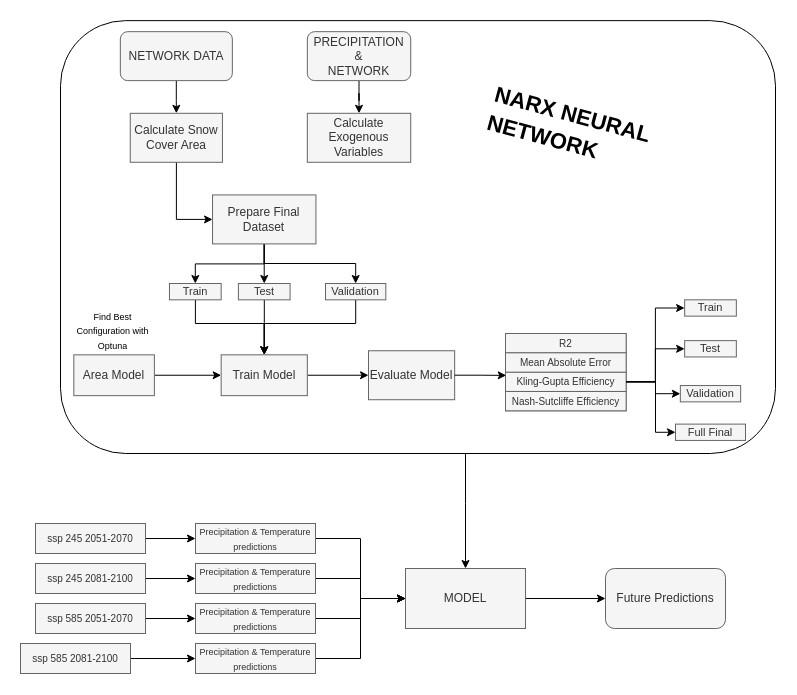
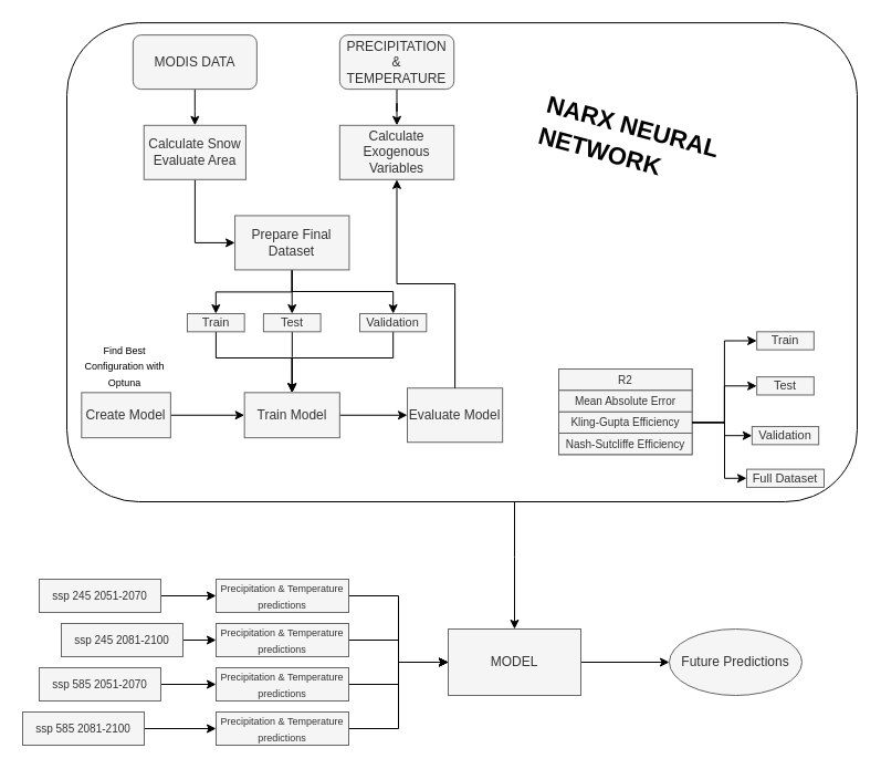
  <mxCell id="0" />
  <mxCell id="1" parent="0" />
  <mxCell id="2" style="edgeStyle=orthogonalEdgeStyle;rounded=0;orthogonalLoop=1;jettySize=auto;html=1;entryX=0;entryY=0.5;entryDx=0;entryDy=0;" parent="1" source="3" target="20" edge="1"><mxGeometry relative="1" as="geometry" /></mxCell>
  <mxCell id="3" value="MODEL" style="whiteSpace=wrap;html=1;fillColor=#f5f5f5;fontColor=#333333;strokeColor=#666666;" parent="1" vertex="1"><mxGeometry x="405" y="568" width="120" height="60" as="geometry" /></mxCell>
  <mxCell id="4" style="edgeStyle=orthogonalEdgeStyle;rounded=0;orthogonalLoop=1;jettySize=auto;html=1;entryX=0;entryY=0.5;entryDx=0;entryDy=0;" parent="1" source="5" target="3" edge="1"><mxGeometry relative="1" as="geometry" /></mxCell>
  <mxCell id="5" value="&lt;font style=&quot;font-size: 9px;&quot;&gt;Precipitation &amp;amp; Temperature predictions&lt;/font&gt;" style="whiteSpace=wrap;html=1;fillColor=#f5f5f5;fontColor=#333333;strokeColor=#666666;" parent="1" vertex="1"><mxGeometry x="195" y="523" width="120" height="30" as="geometry" /></mxCell>
  <mxCell id="6" style="edgeStyle=orthogonalEdgeStyle;rounded=0;orthogonalLoop=1;jettySize=auto;html=1;entryX=0;entryY=0.5;entryDx=0;entryDy=0;" parent="1" source="7" target="3" edge="1"><mxGeometry relative="1" as="geometry" /></mxCell>
  <mxCell id="7" value="&lt;font style=&quot;font-size: 9px;&quot;&gt;Precipitation &amp;amp; Temperature predictions&lt;/font&gt;" style="whiteSpace=wrap;html=1;fillColor=#f5f5f5;fontColor=#333333;strokeColor=#666666;" parent="1" vertex="1"><mxGeometry x="195" y="563" width="120" height="30" as="geometry" /></mxCell>
  <mxCell id="8" style="edgeStyle=orthogonalEdgeStyle;rounded=0;orthogonalLoop=1;jettySize=auto;html=1;entryX=0;entryY=0.5;entryDx=0;entryDy=0;" parent="1" source="9" target="3" edge="1"><mxGeometry relative="1" as="geometry" /></mxCell>
  <mxCell id="9" value="&lt;font style=&quot;font-size: 9px;&quot;&gt;Precipitation &amp;amp; Temperature predictions&lt;/font&gt;" style="whiteSpace=wrap;html=1;fillColor=#f5f5f5;fontColor=#333333;strokeColor=#666666;" parent="1" vertex="1"><mxGeometry x="195" y="603" width="120" height="30" as="geometry" /></mxCell>
  <mxCell id="10" style="edgeStyle=orthogonalEdgeStyle;rounded=0;orthogonalLoop=1;jettySize=auto;html=1;entryX=0;entryY=0.5;entryDx=0;entryDy=0;" parent="1" source="11" target="3" edge="1"><mxGeometry relative="1" as="geometry" /></mxCell>
  <mxCell id="11" value="&lt;font style=&quot;font-size: 9px;&quot;&gt;Precipitation &amp;amp; Temperature predictions&lt;/font&gt;" style="whiteSpace=wrap;html=1;fillColor=#f5f5f5;fontColor=#333333;strokeColor=#666666;" parent="1" vertex="1"><mxGeometry x="195" y="643" width="120" height="30" as="geometry" /></mxCell>
  <mxCell id="12" style="edgeStyle=orthogonalEdgeStyle;rounded=0;orthogonalLoop=1;jettySize=auto;html=1;entryX=0;entryY=0.5;entryDx=0;entryDy=0;" parent="1" source="17" target="11" edge="1"><mxGeometry relative="1" as="geometry" /></mxCell>
  <mxCell id="13" style="edgeStyle=orthogonalEdgeStyle;rounded=0;orthogonalLoop=1;jettySize=auto;html=1;entryX=0;entryY=0.5;entryDx=0;entryDy=0;" parent="1" source="16" target="9" edge="1"><mxGeometry relative="1" as="geometry" /></mxCell>
  <mxCell id="14" style="edgeStyle=orthogonalEdgeStyle;rounded=0;orthogonalLoop=1;jettySize=auto;html=1;entryX=0;entryY=0.5;entryDx=0;entryDy=0;" parent="1" source="19" target="7" edge="1"><mxGeometry relative="1" as="geometry" /></mxCell>
  <mxCell id="15" style="edgeStyle=orthogonalEdgeStyle;rounded=0;orthogonalLoop=1;jettySize=auto;html=1;entryX=0;entryY=0.5;entryDx=0;entryDy=0;" parent="1" source="18" target="5" edge="1"><mxGeometry relative="1" as="geometry" /></mxCell>
  <mxCell id="16" value="&lt;font style=&quot;font-size: 10px;&quot;&gt;ssp 585 2051-2070&lt;/font&gt;" style="rounded=0;whiteSpace=wrap;html=1;container=0;fillColor=#f5f5f5;fontColor=#333333;strokeColor=#666666;" parent="1" vertex="1"><mxGeometry x="35" y="603" width="110" height="30" as="geometry" /></mxCell>
  <mxCell id="17" value="&lt;font style=&quot;font-size: 10px;&quot;&gt;ssp 585 2081-2100&lt;/font&gt;" style="rounded=0;whiteSpace=wrap;html=1;container=0;fillColor=#f5f5f5;fontColor=#333333;strokeColor=#666666;" parent="1" vertex="1"><mxGeometry x="20" y="643" width="110" height="30" as="geometry" /></mxCell>
  <mxCell id="18" value="&lt;font style=&quot;font-size: 10px;&quot;&gt;ssp 245 2051-2070&lt;/font&gt;" style="rounded=0;whiteSpace=wrap;html=1;container=0;fillColor=#f5f5f5;fontColor=#333333;strokeColor=#666666;" parent="1" vertex="1"><mxGeometry x="35" y="523" width="110" height="30" as="geometry" /></mxCell>
- <mxCell id="19" value="&lt;font style=&quot;font-size: 10px;&quot;&gt;ssp 245 2081-2100&lt;/font&gt;" style="rounded=0;whiteSpace=wrap;html=1;container=0;fillColor=#f5f5f5;fontColor=#333333;strokeColor=#666666;" parent="1" vertex="1"><mxGeometry x="35" y="563" width="110" height="30" as="geometry" /></mxCell>
- <mxCell id="20" value="Future Predictions" style="rounded=1;whiteSpace=wrap;html=1;fillColor=#f5f5f5;fontColor=#333333;strokeColor=#666666;" parent="1" vertex="1"><mxGeometry x="605" y="568" width="120" height="60" as="geometry" /></mxCell>
+ <mxCell id="19" value="&lt;font style=&quot;font-size: 10px;&quot;&gt;ssp 245 2081-2100&lt;/font&gt;" style="rounded=0;whiteSpace=wrap;html=1;container=0;fillColor=#f5f5f5;fontColor=#333333;strokeColor=#666666;" parent="1" vertex="1"><mxGeometry x="55" y="563" width="110" height="30" as="geometry" /></mxCell>
+ <mxCell id="20" value="Future Predictions" style="ellipse;whiteSpace=wrap;html=1;fillColor=#f5f5f5;fontColor=#333333;strokeColor=#666666;" parent="1" vertex="1"><mxGeometry x="605" y="568" width="120" height="60" as="geometry" /></mxCell>
  <mxCell id="21" style="edgeStyle=orthogonalEdgeStyle;rounded=0;orthogonalLoop=1;jettySize=auto;html=1;entryX=0.5;entryY=0;entryDx=0;entryDy=0;" parent="1" source="22" target="26" edge="1"><mxGeometry relative="1" as="geometry" /></mxCell>
- <mxCell id="22" value="NETWORK DATA" style="rounded=1;whiteSpace=wrap;html=1;fillColor=#f5f5f5;fontColor=#333333;strokeColor=#666666;" parent="1" vertex="1"><mxGeometry x="119.841" y="31.163" width="112.018" height="48.98" as="geometry" /></mxCell>
+ <mxCell id="22" value="MODIS DATA" style="rounded=1;whiteSpace=wrap;html=1;fillColor=#f5f5f5;fontColor=#333333;strokeColor=#666666;" parent="1" vertex="1"><mxGeometry x="119.841" y="31.163" width="112.018" height="48.98" as="geometry" /></mxCell>
  <mxCell id="23" style="edgeStyle=orthogonalEdgeStyle;rounded=0;orthogonalLoop=1;jettySize=auto;html=1;entryX=0.5;entryY=0;entryDx=0;entryDy=0;" parent="1" source="24" target="27" edge="1"><mxGeometry relative="1" as="geometry" /></mxCell>
- <mxCell id="24" value="PRECIPITATION&lt;div&gt;&amp;amp;&lt;/div&gt;&lt;div&gt;NETWORK&lt;/div&gt;" style="rounded=1;whiteSpace=wrap;html=1;fillColor=#f5f5f5;fontColor=#333333;strokeColor=#666666;" parent="1" vertex="1"><mxGeometry x="306.826" y="31.163" width="103.401" height="48.98" as="geometry" /></mxCell>
+ <mxCell id="24" value="PRECIPITATION&lt;div&gt;&amp;amp;&lt;/div&gt;&lt;div&gt;TEMPERATURE&lt;/div&gt;" style="rounded=1;whiteSpace=wrap;html=1;fillColor=#f5f5f5;fontColor=#333333;strokeColor=#666666;" parent="1" vertex="1"><mxGeometry x="306.826" y="31.163" width="103.401" height="48.98" as="geometry" /></mxCell>
  <mxCell id="25" style="edgeStyle=orthogonalEdgeStyle;rounded=0;orthogonalLoop=1;jettySize=auto;html=1;entryX=0;entryY=0.5;entryDx=0;entryDy=0;" parent="1" source="26" target="31" edge="1"><mxGeometry relative="1" as="geometry" /></mxCell>
- <mxCell id="26" value="Calculate Snow Cover Area" style="rounded=0;whiteSpace=wrap;html=1;fillColor=#f5f5f5;fontColor=#333333;strokeColor=#666666;" parent="1" vertex="1"><mxGeometry x="129.751" y="112.796" width="92.2" height="48.98" as="geometry" /></mxCell>
+ <mxCell id="26" value="Calculate Snow Evaluate Area" style="rounded=0;whiteSpace=wrap;html=1;fillColor=#f5f5f5;fontColor=#333333;strokeColor=#666666;" parent="1" vertex="1"><mxGeometry x="129.751" y="112.796" width="92.2" height="48.98" as="geometry" /></mxCell>
  <mxCell id="27" value="Calculate Exogenous Variables" style="rounded=0;whiteSpace=wrap;html=1;fillColor=#f5f5f5;fontColor=#333333;strokeColor=#666666;" parent="1" vertex="1"><mxGeometry x="306.826" y="112.796" width="103.401" height="48.98" as="geometry" /></mxCell>
  <mxCell id="28" style="edgeStyle=orthogonalEdgeStyle;rounded=0;orthogonalLoop=1;jettySize=auto;html=1;entryX=0.5;entryY=0;entryDx=0;entryDy=0;" edge="1" parent="1" source="31" target="45"><mxGeometry relative="1" as="geometry" /></mxCell>
  <mxCell id="29" style="edgeStyle=orthogonalEdgeStyle;rounded=0;orthogonalLoop=1;jettySize=auto;html=1;entryX=0.5;entryY=0;entryDx=0;entryDy=0;" edge="1" parent="1" source="31" target="47"><mxGeometry relative="1" as="geometry" /></mxCell>
  <mxCell id="30" style="edgeStyle=orthogonalEdgeStyle;rounded=0;orthogonalLoop=1;jettySize=auto;html=1;entryX=0.5;entryY=0;entryDx=0;entryDy=0;" edge="1" parent="1" source="31" target="49"><mxGeometry relative="1" as="geometry"><Array as="points"><mxPoint x="264" y="263" /><mxPoint x="355" y="263" /></Array></mxGeometry></mxCell>
  <mxCell id="31" value="Prepare Final&lt;div&gt;Dataset&lt;/div&gt;" style="rounded=0;whiteSpace=wrap;html=1;fillColor=#f5f5f5;fontColor=#333333;strokeColor=#666666;" parent="1" vertex="1"><mxGeometry x="212.041" y="194.429" width="103.401" height="48.98" as="geometry" /></mxCell>
  <mxCell id="32" style="edgeStyle=orthogonalEdgeStyle;rounded=0;orthogonalLoop=1;jettySize=auto;html=1;entryX=0;entryY=0.5;entryDx=0;entryDy=0;" parent="1" source="33" target="34" edge="1"><mxGeometry relative="1" as="geometry" /></mxCell>
  <mxCell id="33" value="Train Model" style="rounded=0;whiteSpace=wrap;html=1;fillColor=#f5f5f5;fontColor=#333333;strokeColor=#666666;" parent="1" vertex="1"><mxGeometry x="220.658" y="354.328" width="86.168" height="40.816" as="geometry" /></mxCell>
  <mxCell id="34" value="Evaluate Model" style="rounded=0;whiteSpace=wrap;html=1;fillColor=#f5f5f5;fontColor=#333333;strokeColor=#666666;" parent="1" vertex="1"><mxGeometry x="368.001" y="350.246" width="86.168" height="48.98" as="geometry" /></mxCell>
  <mxCell id="35" style="edgeStyle=orthogonalEdgeStyle;rounded=0;orthogonalLoop=1;jettySize=auto;html=1;" parent="1" source="36" target="33" edge="1"><mxGeometry relative="1" as="geometry" /></mxCell>
- <mxCell id="36" value="Area Model" style="rounded=0;whiteSpace=wrap;html=1;fillColor=#f5f5f5;fontColor=#333333;strokeColor=#666666;" parent="1" vertex="1"><mxGeometry x="73.307" y="354.328" width="80.567" height="40.816" as="geometry" /></mxCell>
+ <mxCell id="36" value="Create Model" style="rounded=0;whiteSpace=wrap;html=1;fillColor=#f5f5f5;fontColor=#333333;strokeColor=#666666;" parent="1" vertex="1"><mxGeometry x="73.307" y="354.328" width="80.567" height="40.816" as="geometry" /></mxCell>
  <mxCell id="37" value="&lt;font style=&quot;font-size: 9px;&quot;&gt;Find Best Configuration with Optuna&lt;/font&gt;" style="text;html=1;align=center;verticalAlign=middle;whiteSpace=wrap;rounded=0;" parent="1" vertex="1"><mxGeometry x="73.307" y="313.511" width="78.844" height="32.653" as="geometry" /></mxCell>
  <mxCell id="38" value="" style="group" parent="1" vertex="1" connectable="0"><mxGeometry x="525" y="333" width="120.64" height="193.27" as="geometry" /></mxCell>
  <mxCell id="39" value="" style="rounded=0;whiteSpace=wrap;html=1;fillColor=#f5f5f5;fontColor=#333333;strokeColor=#666666;" parent="38" vertex="1"><mxGeometry x="-20" width="120.64" height="77.308" as="geometry" /></mxCell>
  <mxCell id="40" value="&lt;font style=&quot;font-size: 10px;&quot;&gt;Kling-Gupta Efficiency&lt;/font&gt;" style="rounded=0;whiteSpace=wrap;html=1;fillColor=#f5f5f5;fontColor=#333333;strokeColor=#666666;" parent="38" vertex="1"><mxGeometry x="-20" y="38.654" width="120.64" height="19.327" as="geometry" /></mxCell>
  <mxCell id="41" value="&lt;font style=&quot;font-size: 10px;&quot;&gt;Nash-Sutcliffe Efficiency&lt;/font&gt;" style="rounded=0;whiteSpace=wrap;html=1;fillColor=#f5f5f5;fontColor=#333333;strokeColor=#666666;" parent="38" vertex="1"><mxGeometry x="-20" y="57.981" width="120.64" height="19.327" as="geometry" /></mxCell>
  <mxCell id="42" value="&lt;font style=&quot;font-size: 10px;&quot;&gt;R2&lt;/font&gt;" style="rounded=0;whiteSpace=wrap;html=1;fillColor=#f5f5f5;fontColor=#333333;strokeColor=#666666;" parent="38" vertex="1"><mxGeometry x="-20" width="120.64" height="19.327" as="geometry" /></mxCell>
  <mxCell id="43" value="&lt;font style=&quot;font-size: 10px;&quot;&gt;Mean Absolute Error&lt;/font&gt;" style="rounded=0;whiteSpace=wrap;html=1;fillColor=#f5f5f5;fontColor=#333333;strokeColor=#666666;" parent="38" vertex="1"><mxGeometry x="-20" y="19.327" width="120.64" height="19.327" as="geometry" /></mxCell>
  <mxCell id="44" style="edgeStyle=orthogonalEdgeStyle;rounded=0;orthogonalLoop=1;jettySize=auto;html=1;entryX=0.5;entryY=0;entryDx=0;entryDy=0;" edge="1" parent="1" source="45" target="33"><mxGeometry relative="1" as="geometry"><Array as="points"><mxPoint x="195" y="323" /><mxPoint x="264" y="323" /></Array></mxGeometry></mxCell>
  <mxCell id="45" value="&lt;font style=&quot;font-size: 11px;&quot;&gt;Train&lt;/font&gt;" style="rounded=0;whiteSpace=wrap;html=1;fillColor=#f5f5f5;fontColor=#333333;strokeColor=#666666;" parent="1" vertex="1"><mxGeometry x="168.96" y="282.998" width="51.701" height="16.327" as="geometry" /></mxCell>
  <mxCell id="46" style="edgeStyle=orthogonalEdgeStyle;rounded=0;orthogonalLoop=1;jettySize=auto;html=1;entryX=0.5;entryY=0;entryDx=0;entryDy=0;" edge="1" parent="1" source="47" target="33"><mxGeometry relative="1" as="geometry"><Array as="points"><mxPoint x="264" y="322" /><mxPoint x="264" y="322" /></Array></mxGeometry></mxCell>
  <mxCell id="47" value="&lt;font style=&quot;font-size: 11px;&quot;&gt;Test&lt;/font&gt;" style="rounded=0;whiteSpace=wrap;html=1;fillColor=#f5f5f5;fontColor=#333333;strokeColor=#666666;" parent="1" vertex="1"><mxGeometry x="237.89" y="283" width="51.701" height="16.327" as="geometry" /></mxCell>
  <mxCell id="48" style="edgeStyle=orthogonalEdgeStyle;rounded=0;orthogonalLoop=1;jettySize=auto;html=1;entryX=0.5;entryY=0;entryDx=0;entryDy=0;" edge="1" parent="1" source="49" target="33"><mxGeometry relative="1" as="geometry"><Array as="points"><mxPoint x="355" y="323" /><mxPoint x="264" y="323" /></Array></mxGeometry></mxCell>
  <mxCell id="49" value="&lt;font style=&quot;font-size: 11px;&quot;&gt;Validation&lt;/font&gt;" style="rounded=0;whiteSpace=wrap;html=1;fillColor=#f5f5f5;fontColor=#333333;strokeColor=#666666;" parent="1" vertex="1"><mxGeometry x="325.002" y="282.999" width="60.318" height="16.327" as="geometry" /></mxCell>
  <mxCell id="50" value="&lt;h1 style=&quot;margin-top: 0px;&quot;&gt;&lt;font style=&quot;font-size: 22px;&quot;&gt;NARX NEURAL NETWORK&lt;/font&gt;&lt;/h1&gt;" style="text;html=1;whiteSpace=wrap;overflow=hidden;rounded=0;rotation=15;" parent="1" vertex="1"><mxGeometry x="485" y="93" width="170" height="88.57" as="geometry" /></mxCell>
- <mxCell id="51" style="edgeStyle=orthogonalEdgeStyle;rounded=0;orthogonalLoop=1;jettySize=auto;html=1;entryX=0.006;entryY=0.168;entryDx=0;entryDy=0;entryPerimeter=0;" edge="1" parent="1" source="34" target="40"><mxGeometry relative="1" as="geometry" /></mxCell>
+ <mxCell id="51" style="edgeStyle=orthogonalEdgeStyle;rounded=0;orthogonalLoop=1;jettySize=auto;html=1;" edge="1" parent="1" source="34" target="27"><mxGeometry relative="1" as="geometry" /></mxCell>
  <mxCell id="52" value="&lt;font style=&quot;font-size: 11px;&quot;&gt;Train&lt;/font&gt;" style="rounded=0;whiteSpace=wrap;html=1;fillColor=#f5f5f5;fontColor=#333333;strokeColor=#666666;" vertex="1" parent="1"><mxGeometry x="684.15" y="299.32" width="51.701" height="16.327" as="geometry" /></mxCell>
  <mxCell id="53" value="&lt;font style=&quot;font-size: 11px;&quot;&gt;Test&lt;/font&gt;" style="rounded=0;whiteSpace=wrap;html=1;fillColor=#f5f5f5;fontColor=#333333;strokeColor=#666666;" vertex="1" parent="1"><mxGeometry x="684.15" y="340.141" width="51.701" height="16.327" as="geometry" /></mxCell>
  <mxCell id="54" value="&lt;font style=&quot;font-size: 11px;&quot;&gt;Validation&lt;/font&gt;" style="rounded=0;whiteSpace=wrap;html=1;fillColor=#f5f5f5;fontColor=#333333;strokeColor=#666666;" vertex="1" parent="1"><mxGeometry x="679.842" y="385.041" width="60.318" height="16.327" as="geometry" /></mxCell>
- <mxCell id="55" value="&lt;font style=&quot;font-size: 11px;&quot;&gt;Full Final&lt;/font&gt;" style="rounded=0;whiteSpace=wrap;html=1;fillColor=#f5f5f5;fontColor=#333333;strokeColor=#666666;" vertex="1" parent="1"><mxGeometry x="675" y="423.61" width="70" height="16.33" as="geometry" /></mxCell>
+ <mxCell id="55" value="&lt;font style=&quot;font-size: 11px;&quot;&gt;Full Dataset&lt;/font&gt;" style="rounded=0;whiteSpace=wrap;html=1;fillColor=#f5f5f5;fontColor=#333333;strokeColor=#666666;" vertex="1" parent="1"><mxGeometry x="675" y="423.61" width="70" height="16.33" as="geometry" /></mxCell>
  <mxCell id="56" style="edgeStyle=orthogonalEdgeStyle;rounded=0;orthogonalLoop=1;jettySize=auto;html=1;entryX=0;entryY=0.5;entryDx=0;entryDy=0;" edge="1" parent="1" source="40" target="52"><mxGeometry relative="1" as="geometry" /></mxCell>
  <mxCell id="57" style="edgeStyle=orthogonalEdgeStyle;rounded=0;orthogonalLoop=1;jettySize=auto;html=1;entryX=0;entryY=0.5;entryDx=0;entryDy=0;" edge="1" parent="1" source="40" target="53"><mxGeometry relative="1" as="geometry" /></mxCell>
  <mxCell id="58" style="edgeStyle=orthogonalEdgeStyle;rounded=0;orthogonalLoop=1;jettySize=auto;html=1;entryX=0;entryY=0.5;entryDx=0;entryDy=0;" edge="1" parent="1" source="40" target="54"><mxGeometry relative="1" as="geometry"><Array as="points"><mxPoint x="655" y="381" /><mxPoint x="655" y="393" /></Array></mxGeometry></mxCell>
  <mxCell id="59" style="edgeStyle=orthogonalEdgeStyle;rounded=0;orthogonalLoop=1;jettySize=auto;html=1;entryX=0;entryY=0.5;entryDx=0;entryDy=0;" edge="1" parent="1" source="40" target="55"><mxGeometry relative="1" as="geometry"><Array as="points"><mxPoint x="655" y="381" /><mxPoint x="655" y="432" /></Array></mxGeometry></mxCell>
  <mxCell id="60" style="edgeStyle=orthogonalEdgeStyle;rounded=0;orthogonalLoop=1;jettySize=auto;html=1;entryX=0.5;entryY=0;entryDx=0;entryDy=0;" edge="1" parent="1" source="61" target="3"><mxGeometry relative="1" as="geometry"><Array as="points"><mxPoint x="465" y="503" /><mxPoint x="465" y="503" /></Array></mxGeometry></mxCell>
  <mxCell id="61" value="" style="rounded=1;whiteSpace=wrap;html=1;fillColor=none;" vertex="1" parent="1"><mxGeometry x="60" y="20.14" width="715" height="432.86" as="geometry" /></mxCell>
